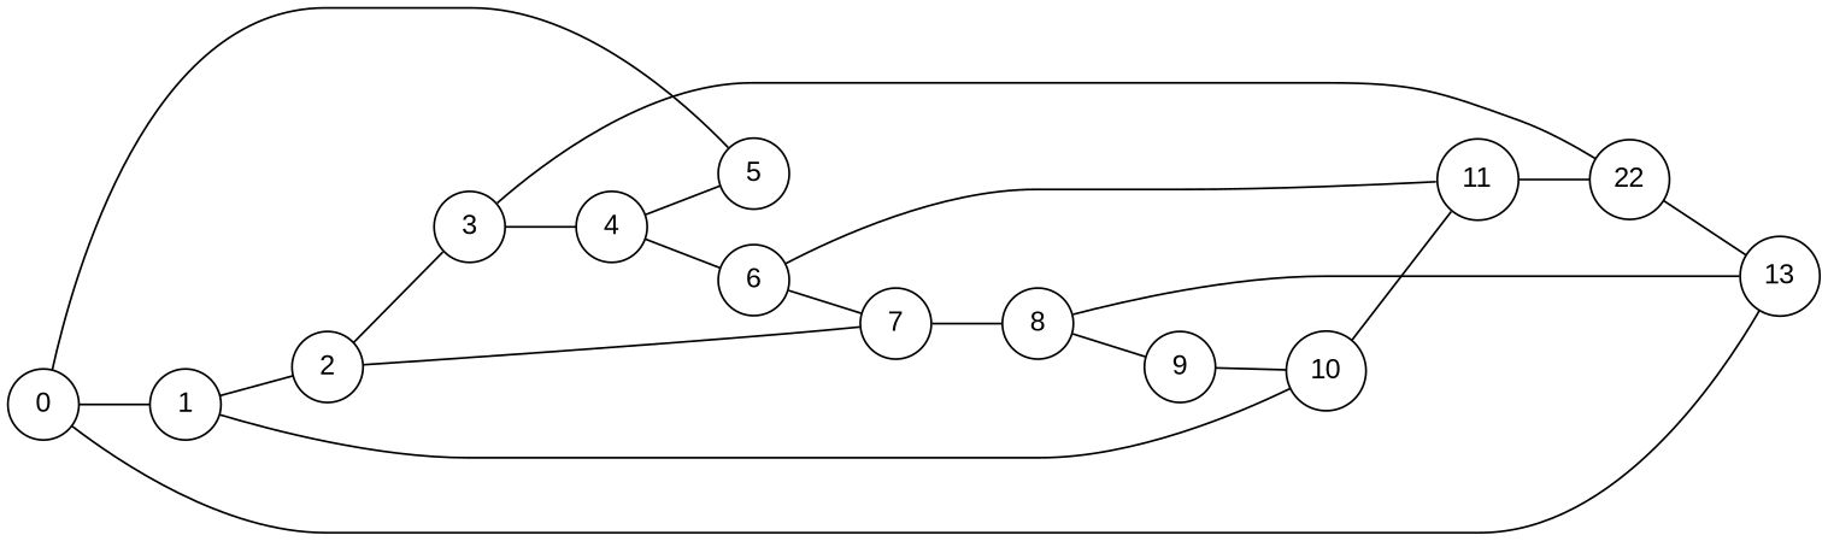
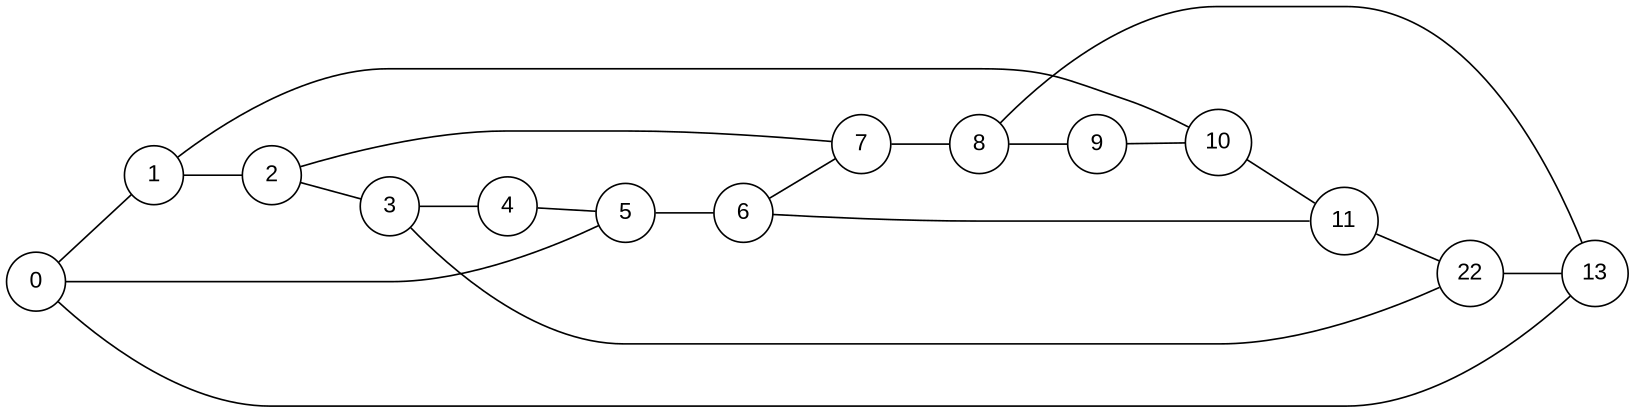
  graph {
    rankdir=LR
    node [color=black fontname=Arial shape=circle]
    edge [color=black]
    0 [height=0.50 width=0.50]
    1 [height=0.50 width=0.50]
    5 [height=0.50 width=0.50]
    2 [height=0.50 width=0.50]
    6 [height=0.50 width=0.50]
    3 [height=0.50 width=0.50]
    7 [height=0.50 width=0.50]
    4 [height=0.50 width=0.50]
    8 [height=0.50 width=0.50]
    9 [height=0.50 width=0.50]
    10 [height=0.53 width=0.53]
    11 [height=0.50 width=0.50]
    n13 [height=0.53 label=22 width=0.53]
    13 [height=0.53 width=0.53]
    0 -- 1
    0 -- 5
    1 -- 2
-   4 -- 6
+   5 -- 6
    2 -- 3
    2 -- 7
    6 -- 7
    6 -- 11
    3 -- 4
    7 -- 8
    4 -- 5
    8 -- 9
    8 -- 13
    9 -- 10
    10 -- 1
    10 -- 11
    11 -- n13
    n13 -- 3
    n13 -- 13
    13 -- 0
  }
